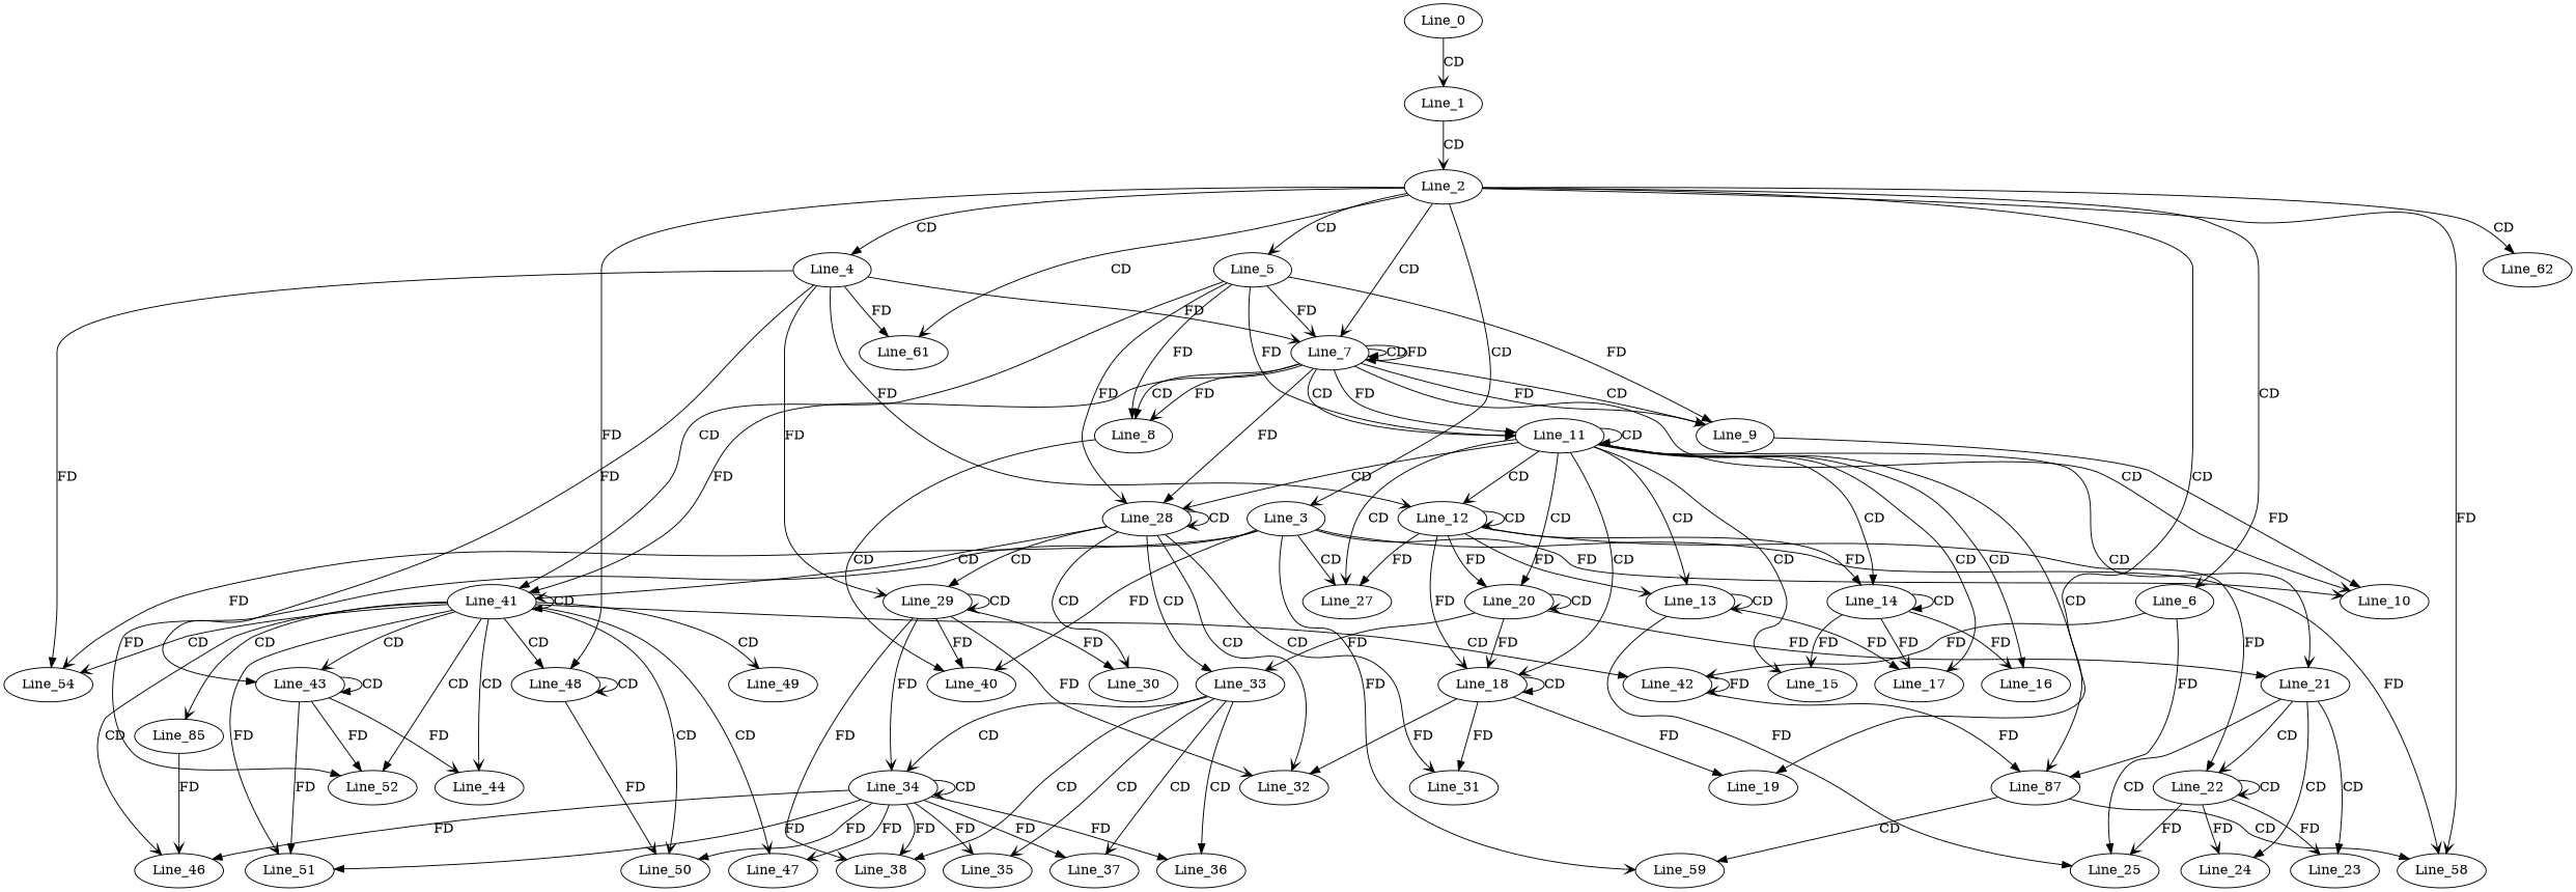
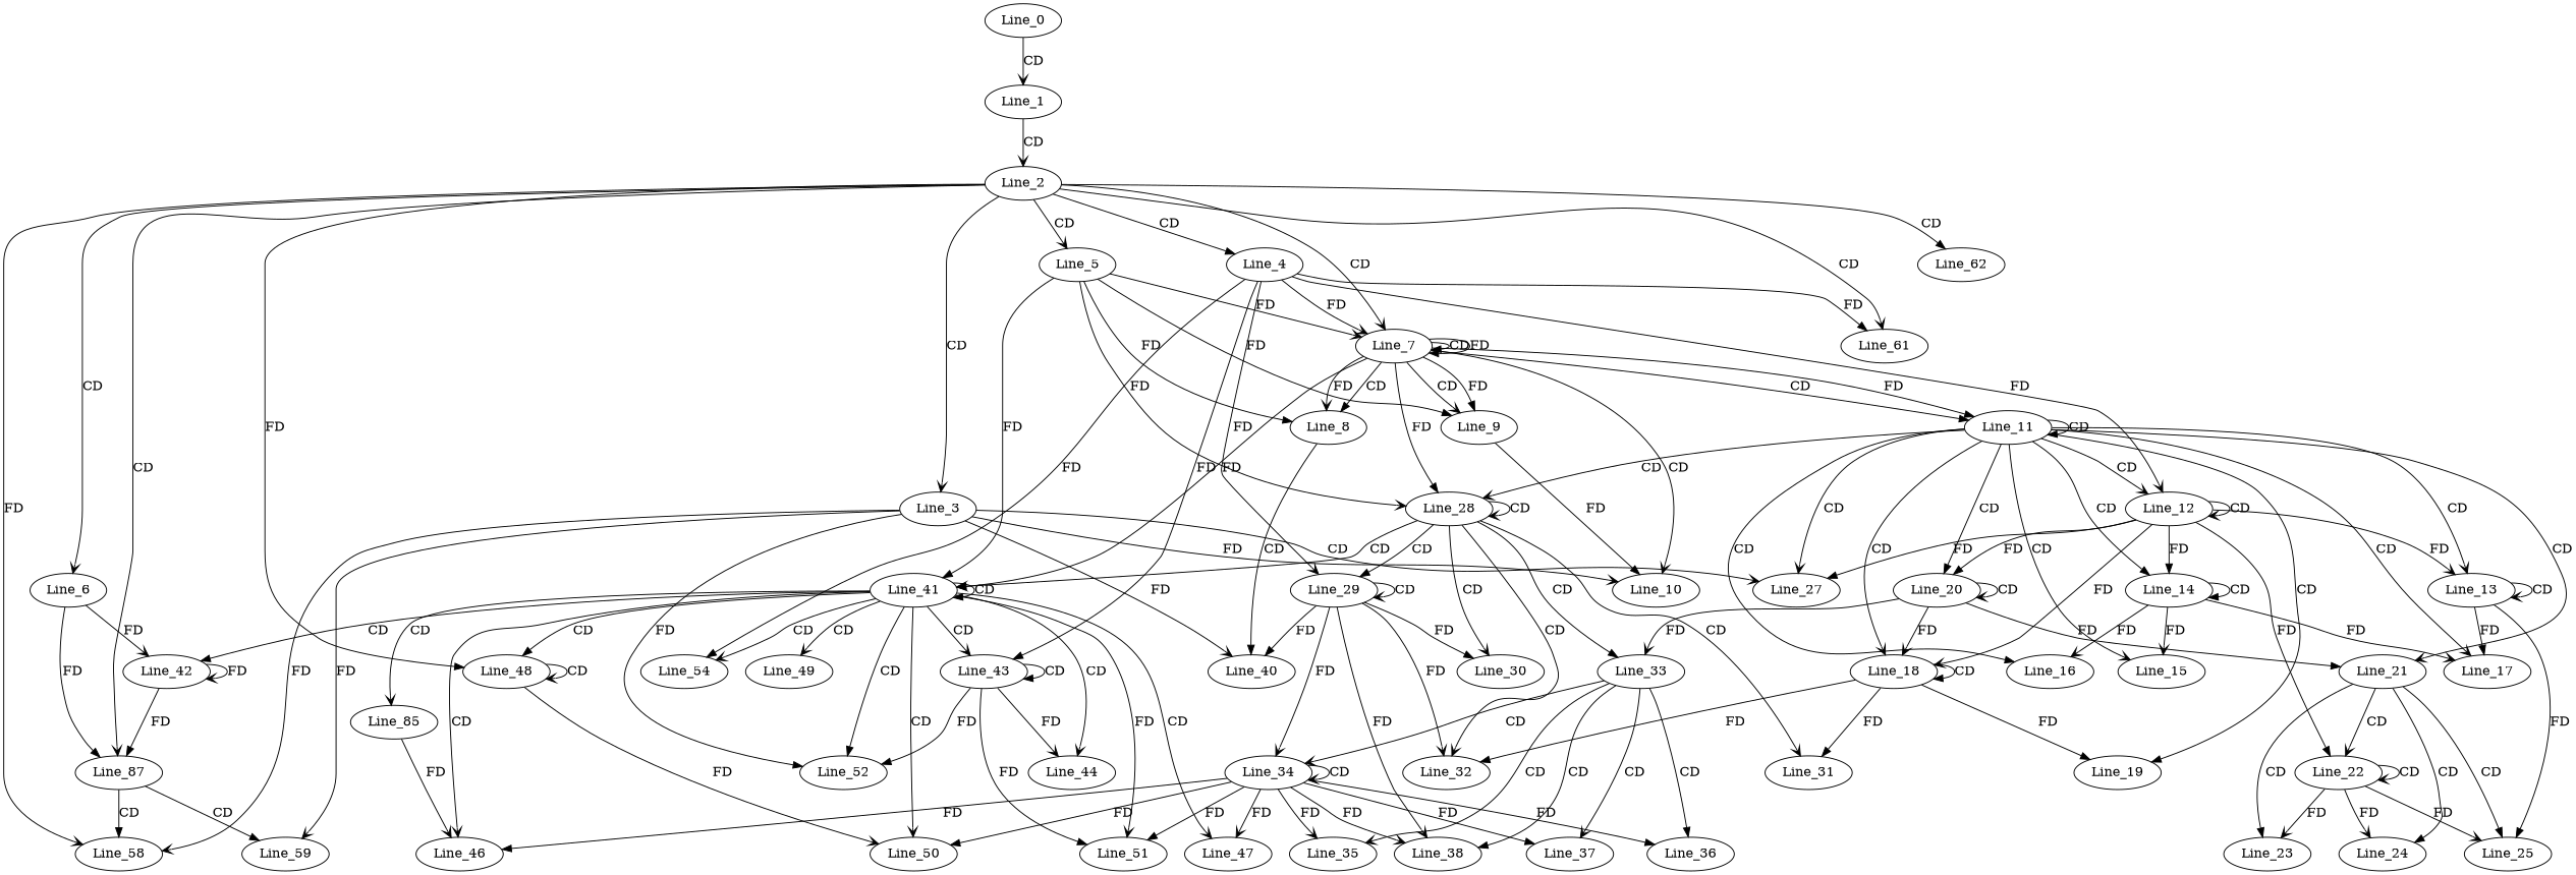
  digraph {
    edge [arrowhead=vee]
    Line_0
    Line_1
    Line_2
    Line_3
    Line_4
    Line_5
    Line_6
    Line_7
    Line_48
    n10 [label=Line_87]
    Line_58
    Line_61
    Line_62
    Line_10
    Line_27
    Line_40
    Line_52
    Line_54
    Line_59
    Line_12
    Line_29
    Line_43
    Line_8
    Line_9
    Line_11
    Line_28
    Line_41
    Line_42
    Line_50
    Line_13
    Line_14
    Line_18
    Line_20
    Line_22
    Line_32
    Line_30
    Line_34
    Line_38
    Line_51
    Line_44
    Line_15
    Line_16
    Line_17
    Line_19
    Line_21
    Line_31
    Line_33
    Line_46
    Line_47
    n50 [label=Line_85]
    Line_49
    Line_25
    Line_23
    Line_24
    Line_35
    Line_36
    Line_37
    Line_0 -> Line_1 [label=CD]
    Line_1 -> Line_2 [label=CD]
    Line_2 -> Line_3 [label=CD]
    Line_2 -> Line_4 [arrowhead=normal label=CD]
    Line_2 -> Line_5 [label=CD]
    Line_2 -> Line_6 [label=CD]
    Line_2 -> Line_7 [label=CD]
    Line_2 -> Line_48 [arrowhead=normal label=FD]
    Line_2 -> n10 [label=CD]
    Line_2 -> Line_58 [label=FD]
    Line_2 -> Line_61 [label=CD]
    Line_2 -> Line_62 [arrowhead=normal label=CD]
    Line_3 -> Line_58 [label=FD]
    Line_3 -> Line_10 [label=FD]
    Line_3 -> Line_27 [label=CD]
    Line_3 -> Line_40 [label=FD]
    Line_3 -> Line_52 [arrowhead=normal label=FD]
-   Line_3 -> Line_54 [label=FD]
    Line_3 -> Line_59 [label=FD]
    Line_4 -> Line_7 [label=FD]
    Line_4 -> Line_61 [arrowhead=normal label=FD]
    Line_4 -> Line_54 [arrowhead=normal label=FD]
    Line_4 -> Line_12 [label=FD]
    Line_4 -> Line_29 [label=FD]
    Line_4 -> Line_43 [arrowhead=normal label=FD]
    Line_5 -> Line_7 [label=FD]
    Line_5 -> Line_8 [arrowhead=normal label=FD]
    Line_5 -> Line_9 [arrowhead=normal label=FD]
-   Line_5 -> Line_11 [label=FD]
    Line_5 -> Line_28 [label=FD]
-   Line_5 -> Line_41 [arrowhead=normal label=CD]
+   Line_5 -> Line_41 [arrowhead=normal label=FD]
    Line_6 -> n10 [arrowhead=normal label=FD]
    Line_6 -> Line_42 [label=FD]
    Line_7 -> Line_7 [arrowhead=normal label=CD]
    Line_7 -> Line_7 [arrowhead=normal label=FD]
    Line_7 -> Line_10 [label=CD]
    Line_7 -> Line_8 [arrowhead=normal label=CD]
    Line_7 -> Line_8 [label=FD]
    Line_7 -> Line_9 [label=CD]
    Line_7 -> Line_9 [arrowhead=normal label=FD]
    Line_7 -> Line_11 [arrowhead=normal label=CD]
    Line_7 -> Line_11 [arrowhead=normal label=FD]
    Line_7 -> Line_28 [arrowhead=normal label=FD]
    Line_7 -> Line_41 [arrowhead=normal label=FD]
    Line_48 -> Line_48 [label=CD]
    Line_48 -> Line_50 [label=FD]
    n10 -> Line_58 [arrowhead=normal label=CD]
    n10 -> Line_59 [arrowhead=normal label=CD]
    Line_12 -> Line_27 [arrowhead=normal label=FD]
    Line_12 -> Line_12 [label=CD]
    Line_12 -> Line_13 [label=FD]
    Line_12 -> Line_14 [arrowhead=normal label=FD]
    Line_12 -> Line_18 [label=FD]
    Line_12 -> Line_20 [arrowhead=normal label=FD]
    Line_12 -> Line_22 [arrowhead=normal label=FD]
    Line_29 -> Line_40 [arrowhead=normal label=FD]
    Line_29 -> Line_29 [label=CD]
    Line_29 -> Line_32 [label=FD]
    Line_29 -> Line_30 [arrowhead=normal label=FD]
    Line_29 -> Line_34 [label=FD]
    Line_29 -> Line_38 [label=FD]
    Line_43 -> Line_52 [arrowhead=normal label=FD]
    Line_43 -> Line_43 [arrowhead=normal label=CD]
    Line_43 -> Line_51 [arrowhead=normal label=FD]
    Line_43 -> Line_44 [label=FD]
    Line_8 -> Line_40 [arrowhead=normal label=CD]
    Line_9 -> Line_10 [arrowhead=normal label=FD]
    Line_11 -> Line_27 [label=CD]
    Line_11 -> Line_12 [label=CD]
    Line_11 -> Line_11 [arrowhead=normal label=CD]
    Line_11 -> Line_28 [label=CD]
    Line_11 -> Line_13 [label=CD]
    Line_11 -> Line_14 [arrowhead=normal label=CD]
    Line_11 -> Line_18 [label=CD]
    Line_11 -> Line_20 [arrowhead=normal label=CD]
    Line_11 -> Line_15 [label=CD]
    Line_11 -> Line_16 [arrowhead=normal label=CD]
    Line_11 -> Line_17 [label=CD]
    Line_11 -> Line_19 [arrowhead=normal label=CD]
    Line_11 -> Line_21 [label=CD]
    Line_28 -> Line_29 [arrowhead=normal label=CD]
    Line_28 -> Line_28 [label=CD]
    Line_28 -> Line_41 [label=CD]
    Line_28 -> Line_32 [label=CD]
    Line_28 -> Line_30 [label=CD]
    Line_28 -> Line_31 [label=CD]
    Line_28 -> Line_33 [arrowhead=normal label=CD]
    Line_41 -> Line_48 [arrowhead=normal label=CD]
    Line_41 -> Line_52 [arrowhead=normal label=CD]
    Line_41 -> Line_54 [label=CD]
    Line_41 -> Line_43 [label=CD]
    Line_41 -> Line_41 [arrowhead=normal label=CD]
    Line_41 -> Line_42 [arrowhead=normal label=CD]
    Line_41 -> Line_50 [label=CD]
    Line_41 -> Line_51 [label=FD]
    Line_41 -> Line_44 [label=CD]
    Line_41 -> Line_46 [label=CD]
    Line_41 -> Line_47 [label=CD]
    Line_41 -> n50 [label=CD]
    Line_41 -> Line_49 [label=CD]
    Line_42 -> n10 [arrowhead=normal label=FD]
    Line_42 -> Line_42 [label=FD]
    Line_13 -> Line_13 [label=CD]
    Line_13 -> Line_17 [arrowhead=normal label=FD]
    Line_13 -> Line_25 [arrowhead=normal label=FD]
    Line_14 -> Line_14 [arrowhead=normal label=CD]
    Line_14 -> Line_15 [label=FD]
    Line_14 -> Line_16 [label=FD]
    Line_14 -> Line_17 [label=FD]
    Line_18 -> Line_18 [arrowhead=normal label=CD]
    Line_18 -> Line_32 [arrowhead=normal label=FD]
    Line_18 -> Line_19 [arrowhead=normal label=FD]
    Line_18 -> Line_31 [arrowhead=normal label=FD]
    Line_20 -> Line_18 [label=FD]
    Line_20 -> Line_20 [label=CD]
    Line_20 -> Line_21 [arrowhead=normal label=FD]
    Line_20 -> Line_33 [label=FD]
    Line_22 -> Line_22 [label=CD]
    Line_22 -> Line_25 [label=FD]
    Line_22 -> Line_23 [label=FD]
    Line_22 -> Line_24 [label=FD]
    Line_34 -> Line_50 [arrowhead=normal label=FD]
    Line_34 -> Line_34 [label=CD]
    Line_34 -> Line_38 [label=FD]
    Line_34 -> Line_51 [arrowhead=normal label=FD]
    Line_34 -> Line_46 [arrowhead=normal label=FD]
    Line_34 -> Line_47 [label=FD]
    Line_34 -> Line_35 [label=FD]
    Line_34 -> Line_36 [arrowhead=normal label=FD]
    Line_34 -> Line_37 [arrowhead=normal label=FD]
    Line_21 -> Line_22 [label=CD]
    Line_21 -> Line_25 [arrowhead=normal label=CD]
    Line_21 -> Line_23 [arrowhead=normal label=CD]
    Line_21 -> Line_24 [arrowhead=normal label=CD]
    Line_33 -> Line_34 [label=CD]
    Line_33 -> Line_38 [arrowhead=normal label=CD]
    Line_33 -> Line_35 [label=CD]
    Line_33 -> Line_36 [arrowhead=normal label=CD]
    Line_33 -> Line_37 [label=CD]
    n50 -> Line_46 [label=FD]
  }
